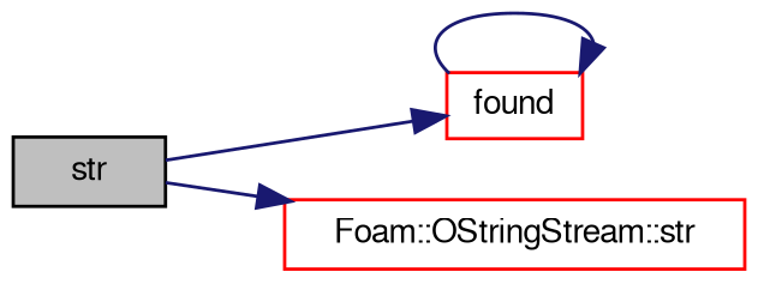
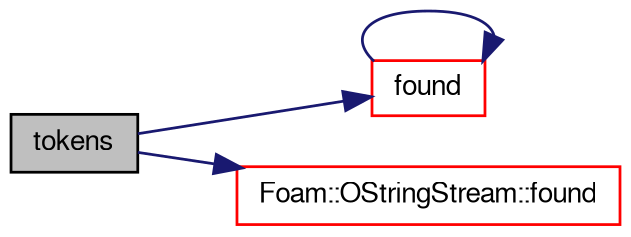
  digraph {
    rankdir=LR
    node [color=red fontname=FreeSans fontsize=10 shape=record]
    edge [color=midnightblue fontname=FreeSans fontsize=10 labelfontname=FreeSans labelfontsize=10 style=solid]
-   n1 [color=black fillcolor=grey75 fontcolor=black height=0.2 label=str style=filled width=0.4]
+   n1 [color=black fillcolor=grey75 fontcolor=black height=0.2 label=tokens style=filled width=0.4]
    n2 [height=0.2 label=found width=0.4]
-   n3 [height=0.2 label="Foam::OStringStream::str" width=0.4]
+   n3 [height=0.2 label="Foam::OStringStream::found" width=0.4]
    n1 -> n2
    n1 -> n3
    n2 -> n2
  }
